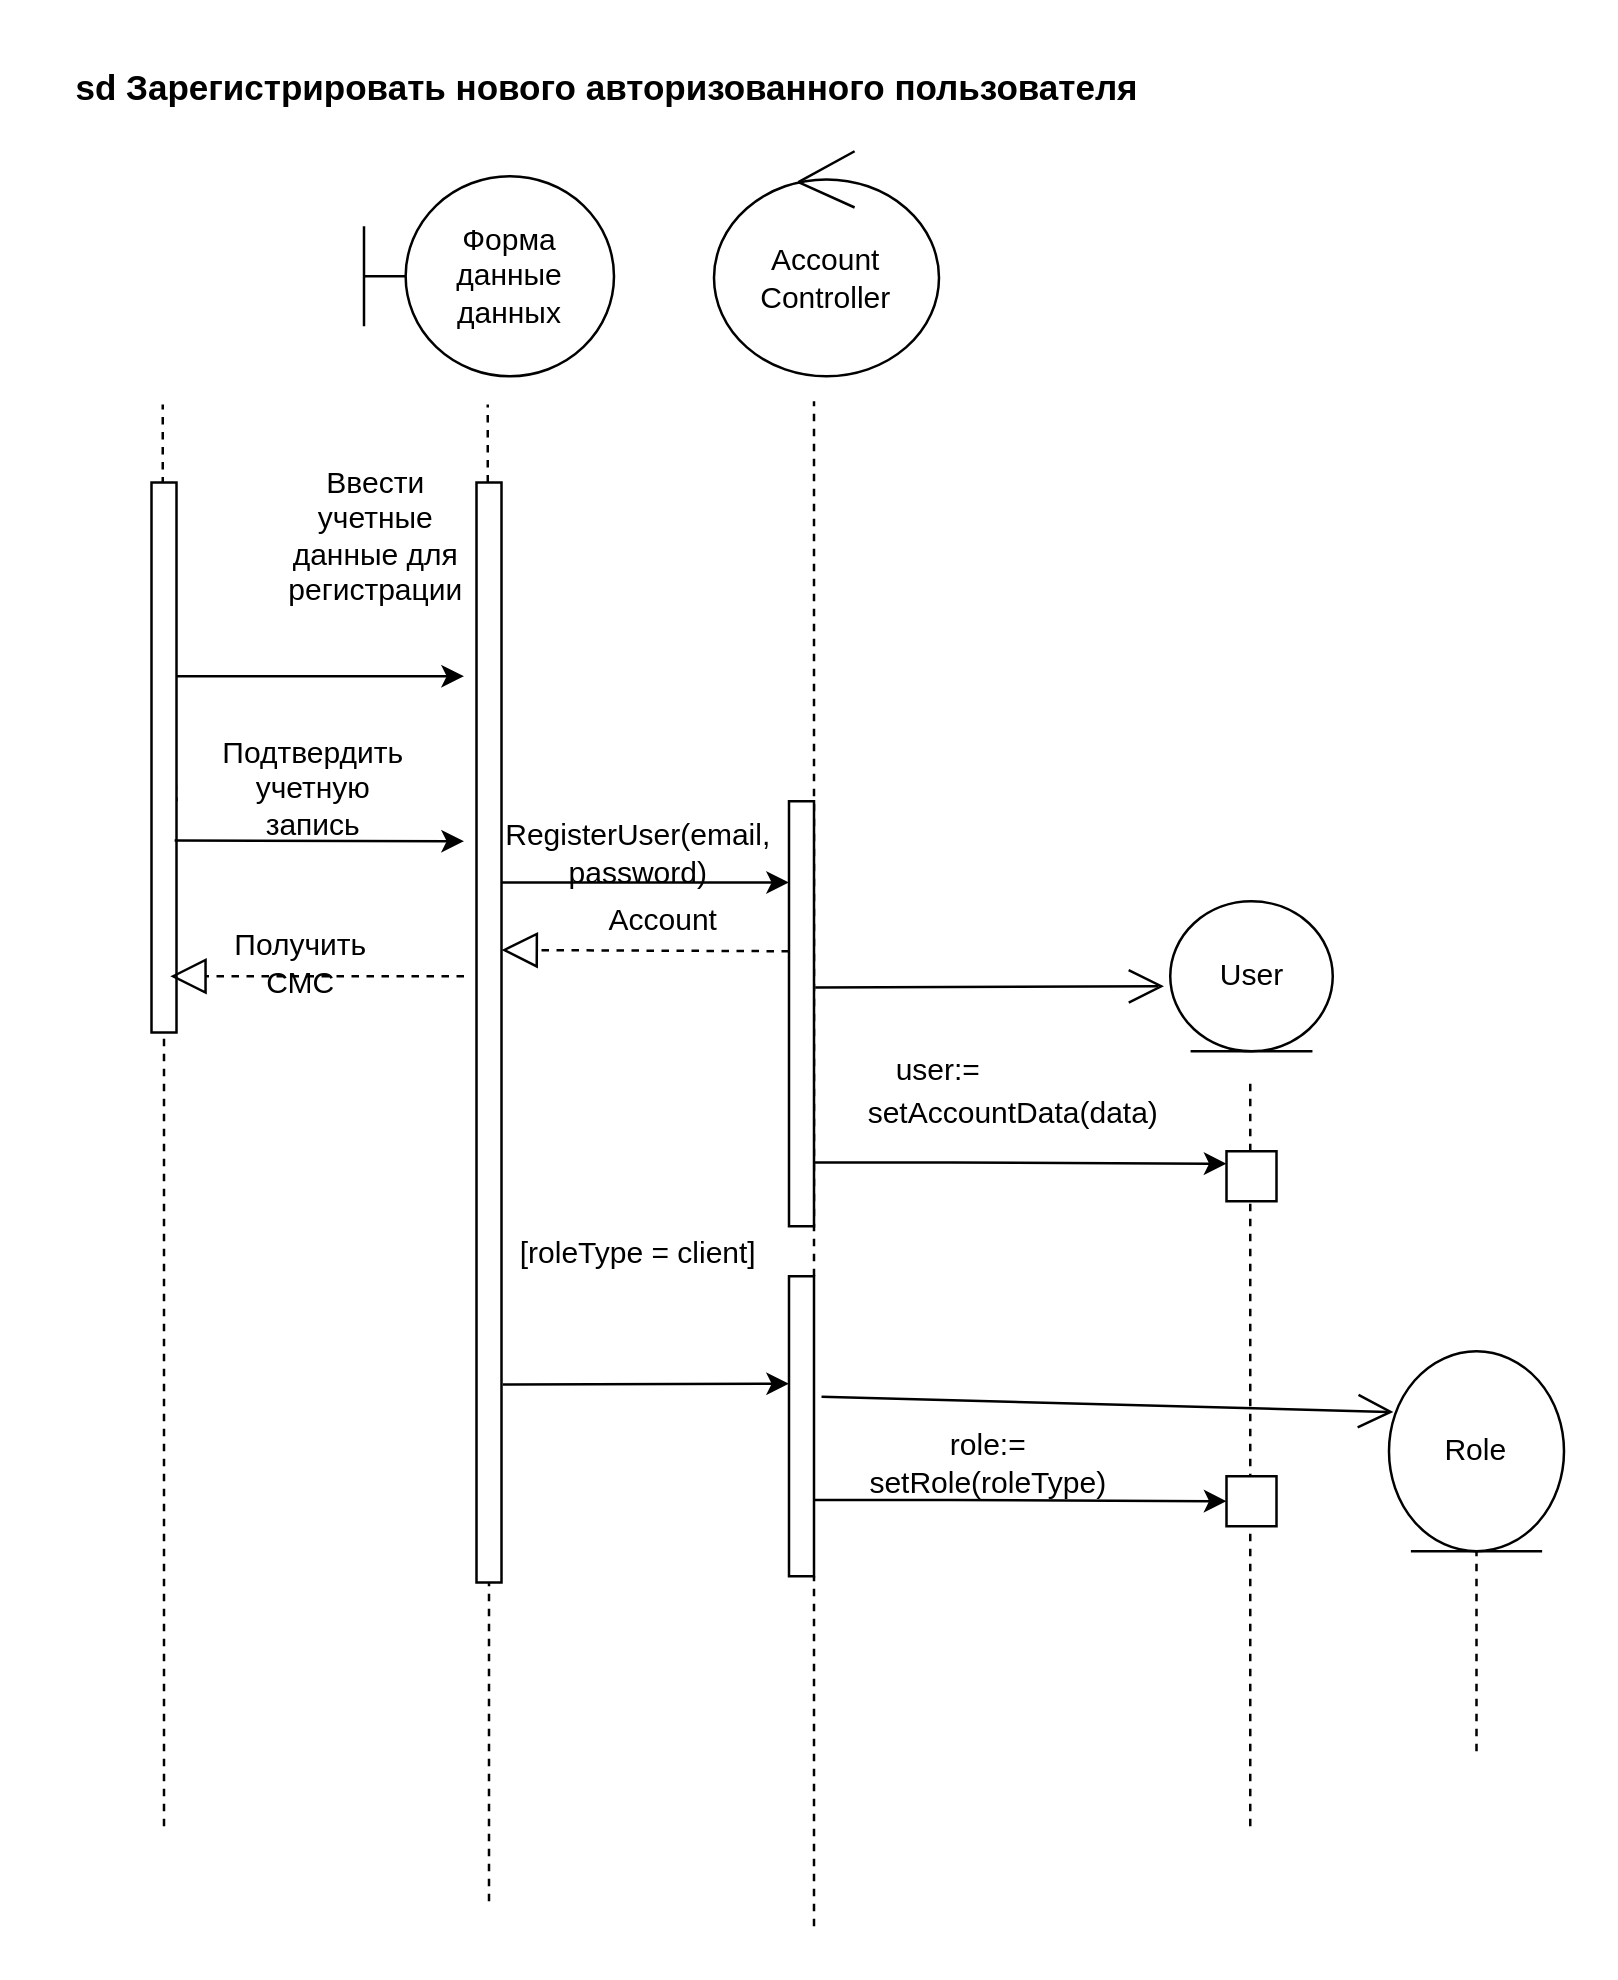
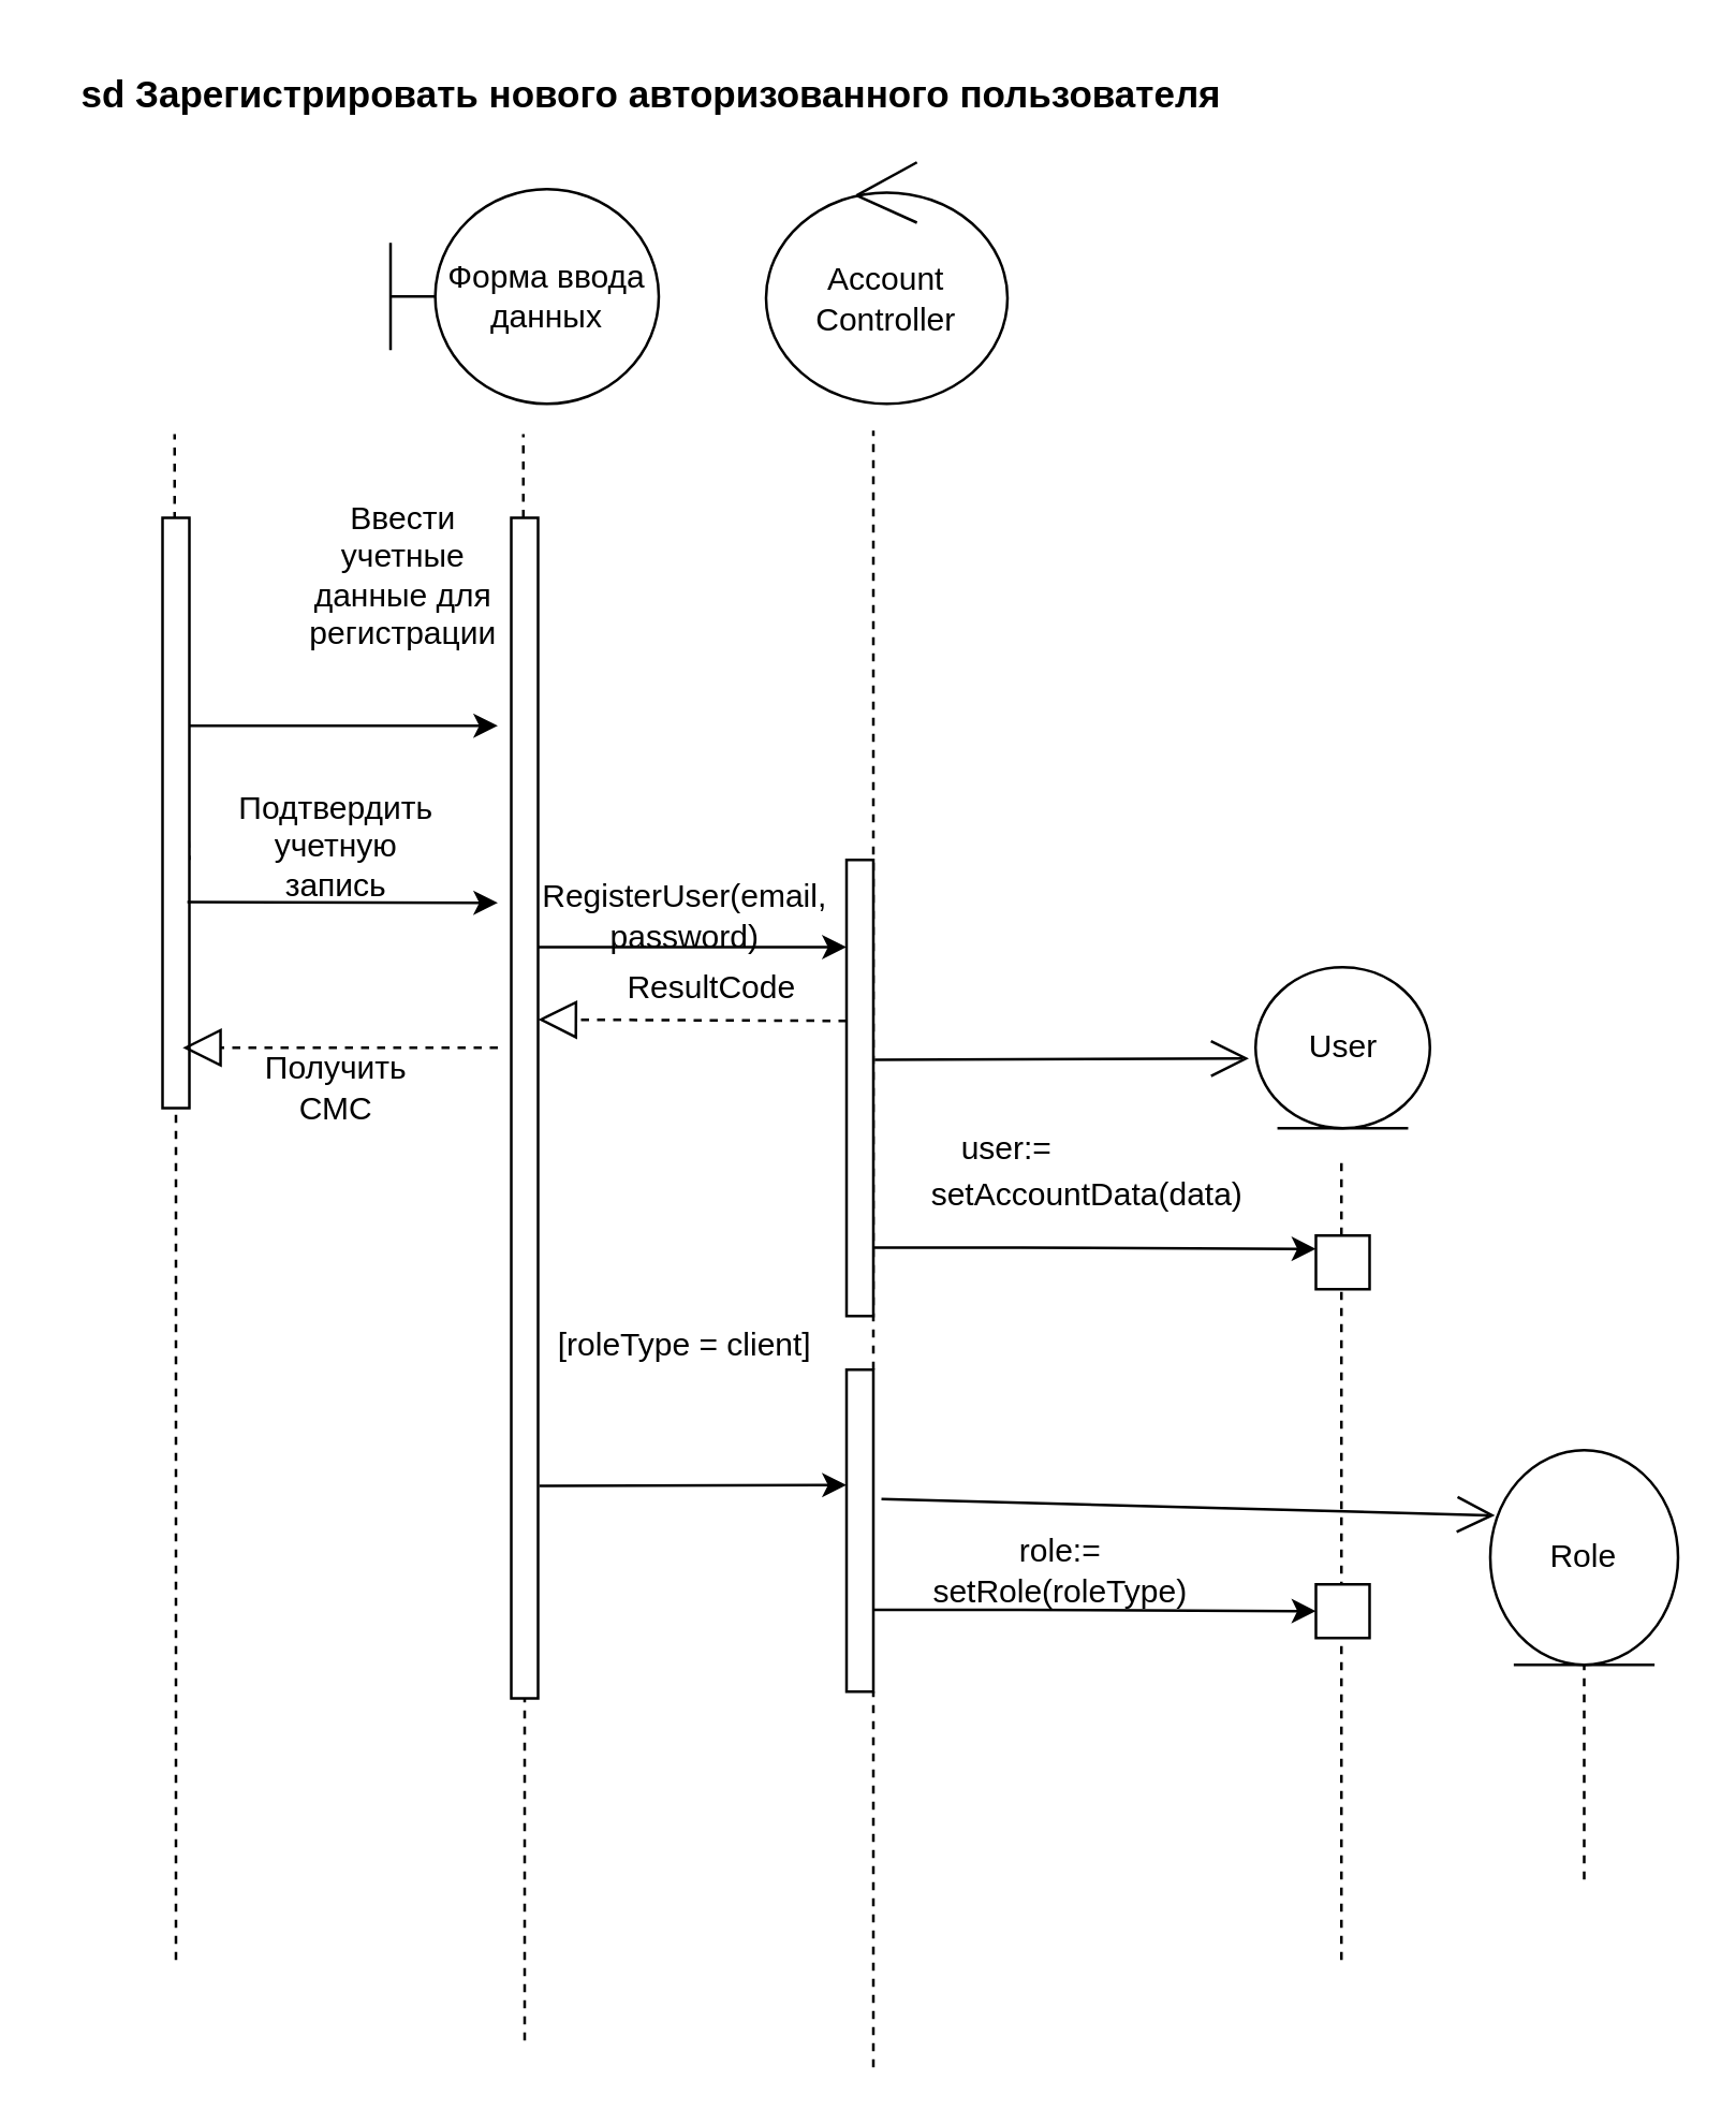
  <mxCell id="0" />
  <mxCell id="1" parent="0" />
  <mxCell id="2" value="" style="endArrow=none;dashed=1;html=1;rounded=0;exitX=0.5;exitY=0;exitDx=0;exitDy=0;exitPerimeter=0;startArrow=none;" parent="1" source="11" edge="1"><mxGeometry width="50" height="50" relative="1" as="geometry"><mxPoint x="135" y="380" as="sourcePoint" /><mxPoint x="70" y="320" as="targetPoint" /></mxGeometry></mxCell>
  <mxCell id="3" value="" style="endArrow=classic;html=1;rounded=0;" parent="1" source="11" edge="1"><mxGeometry width="50" height="50" relative="1" as="geometry"><mxPoint x="80" y="280.011" as="sourcePoint" /><mxPoint x="185" y="270" as="targetPoint" /><Array as="points"><mxPoint x="125" y="270" /></Array></mxGeometry></mxCell>
  <mxCell id="4" value="Role" style="ellipse;shape=umlEntity;whiteSpace=wrap;html=1;" parent="1" vertex="1"><mxGeometry x="555" y="540" width="70" height="80" as="geometry" /></mxCell>
  <mxCell id="5" value="Account Controller" style="ellipse;shape=umlControl;whiteSpace=wrap;html=1;" parent="1" vertex="1"><mxGeometry x="285" y="60" width="90" height="90" as="geometry" /></mxCell>
  <mxCell id="6" value="RegisterUser(email, password)" style="text;html=1;strokeColor=none;fillColor=none;align=center;verticalAlign=middle;whiteSpace=wrap;rounded=0;" parent="1" vertex="1"><mxGeometry x="225" y="330" width="60" height="22.5" as="geometry" /></mxCell>
- <mxCell id="7" value="Форма данные данных" style="shape=umlBoundary;whiteSpace=wrap;html=1;" parent="1" vertex="1"><mxGeometry x="145" y="70" width="100" height="80" as="geometry" /></mxCell>
+ <mxCell id="7" value="Форма ввода данных" style="shape=umlBoundary;whiteSpace=wrap;html=1;" parent="1" vertex="1"><mxGeometry x="145" y="70" width="100" height="80" as="geometry" /></mxCell>
  <mxCell id="8" value="User" style="ellipse;shape=umlEntity;whiteSpace=wrap;html=1;" parent="1" vertex="1"><mxGeometry x="467.5" y="360" width="65" height="60" as="geometry" /></mxCell>
  <mxCell id="9" value="" style="endArrow=none;dashed=1;html=1;rounded=0;" parent="1" edge="1"><mxGeometry width="50" height="50" relative="1" as="geometry"><mxPoint x="64.5" y="361.25" as="sourcePoint" /><mxPoint x="64.5" y="161.25" as="targetPoint" /></mxGeometry></mxCell>
  <mxCell id="10" value="" style="endArrow=none;dashed=1;html=1;rounded=0;" parent="1" target="11" edge="1"><mxGeometry width="50" height="50" relative="1" as="geometry"><mxPoint x="65" y="730" as="sourcePoint" /><mxPoint x="70" y="320" as="targetPoint" /></mxGeometry></mxCell>
  <mxCell id="11" value="" style="points=[];perimeter=orthogonalPerimeter;rounded=0;shadow=0;strokeWidth=1;" parent="1" vertex="1"><mxGeometry x="60" y="192.5" width="10" height="220" as="geometry" /></mxCell>
  <mxCell id="12" value="" style="endArrow=none;dashed=1;html=1;rounded=0;startArrow=none;" parent="1" source="14" edge="1"><mxGeometry width="50" height="50" relative="1" as="geometry"><mxPoint x="195" y="760" as="sourcePoint" /><mxPoint x="194.5" y="161.25" as="targetPoint" /></mxGeometry></mxCell>
  <mxCell id="13" value="" style="endArrow=none;dashed=1;html=1;rounded=0;" parent="1" target="14" edge="1"><mxGeometry width="50" height="50" relative="1" as="geometry"><mxPoint x="195" y="760" as="sourcePoint" /><mxPoint x="194.5" y="161.25" as="targetPoint" /></mxGeometry></mxCell>
  <mxCell id="14" value="" style="points=[];perimeter=orthogonalPerimeter;rounded=0;shadow=0;strokeWidth=1;" parent="1" vertex="1"><mxGeometry x="190" y="192.5" width="10" height="440" as="geometry" /></mxCell>
  <mxCell id="15" value="" style="endArrow=classic;html=1;rounded=0;exitX=0.926;exitY=0.651;exitDx=0;exitDy=0;exitPerimeter=0;" parent="1" source="11" edge="1"><mxGeometry width="50" height="50" relative="1" as="geometry"><mxPoint x="80" y="290" as="sourcePoint" /><mxPoint x="185" y="336" as="targetPoint" /></mxGeometry></mxCell>
  <mxCell id="16" value="" style="endArrow=block;dashed=1;endFill=0;endSize=12;html=1;rounded=0;" parent="1" edge="1"><mxGeometry width="160" relative="1" as="geometry"><mxPoint x="185" y="390" as="sourcePoint" /><mxPoint x="67.5" y="390" as="targetPoint" /></mxGeometry></mxCell>
- <mxCell id="17" value="Account" style="text;html=1;strokeColor=none;fillColor=none;align=center;verticalAlign=middle;whiteSpace=wrap;rounded=0;" parent="1" vertex="1"><mxGeometry x="235" y="352.5" width="60" height="30" as="geometry" /></mxCell>
+ <mxCell id="17" value="ResultCode" style="text;html=1;strokeColor=none;fillColor=none;align=center;verticalAlign=middle;whiteSpace=wrap;rounded=0;" parent="1" vertex="1"><mxGeometry x="235" y="352.5" width="60" height="30" as="geometry" /></mxCell>
  <mxCell id="18" value="setAccountData(data)" style="text;html=1;strokeColor=none;fillColor=none;align=center;verticalAlign=middle;whiteSpace=wrap;rounded=0;" parent="1" vertex="1"><mxGeometry x="375" y="430" width="60" height="30" as="geometry" /></mxCell>
  <mxCell id="19" value="Ввести учетные данные для регистрации" style="text;html=1;strokeColor=none;fillColor=none;align=center;verticalAlign=middle;whiteSpace=wrap;rounded=0;" parent="1" vertex="1"><mxGeometry x="120" y="198.75" width="60" height="30" as="geometry" /></mxCell>
  <mxCell id="20" value="Подтвердить учетную запись" style="text;html=1;strokeColor=none;fillColor=none;align=center;verticalAlign=middle;whiteSpace=wrap;rounded=0;" parent="1" vertex="1"><mxGeometry x="95" y="300" width="60" height="30" as="geometry" /></mxCell>
- <mxCell id="21" value="Получить СМС" style="text;html=1;strokeColor=none;fillColor=none;align=center;verticalAlign=middle;whiteSpace=wrap;rounded=0;" parent="1" vertex="1"><mxGeometry x="90" y="370" width="60" height="30" as="geometry" /></mxCell>
+ <mxCell id="21" value="Получить СМС" style="text;html=1;strokeColor=none;fillColor=none;align=center;verticalAlign=middle;whiteSpace=wrap;rounded=0;" parent="1" vertex="1"><mxGeometry x="95" y="390" width="60" height="30" as="geometry" /></mxCell>
  <mxCell id="22" value="" style="endArrow=none;dashed=1;html=1;rounded=0;startArrow=none;" parent="1" source="30" edge="1"><mxGeometry width="50" height="50" relative="1" as="geometry"><mxPoint x="325" y="770" as="sourcePoint" /><mxPoint x="325" y="160" as="targetPoint" /></mxGeometry></mxCell>
  <mxCell id="23" value="" style="points=[];perimeter=orthogonalPerimeter;rounded=0;shadow=0;strokeWidth=1;" parent="1" vertex="1"><mxGeometry x="315" y="320" width="10" height="170" as="geometry" /></mxCell>
  <mxCell id="24" value="" style="endArrow=classic;html=1;rounded=0;" parent="1" edge="1"><mxGeometry width="50" height="50" relative="1" as="geometry"><mxPoint x="200" y="352.5" as="sourcePoint" /><mxPoint x="315" y="352.5" as="targetPoint" /><Array as="points"><mxPoint x="255" y="352.5" /></Array></mxGeometry></mxCell>
  <mxCell id="25" value="" style="endArrow=none;dashed=1;html=1;rounded=0;" parent="1" edge="1"><mxGeometry width="50" height="50" relative="1" as="geometry"><mxPoint x="499.5" y="730" as="sourcePoint" /><mxPoint x="499.5" y="430" as="targetPoint" /></mxGeometry></mxCell>
  <mxCell id="26" value="" style="endArrow=open;endFill=1;endSize=12;html=1;rounded=0;exitX=1.051;exitY=0.438;exitDx=0;exitDy=0;exitPerimeter=0;" parent="1" source="23" edge="1"><mxGeometry width="160" relative="1" as="geometry"><mxPoint x="325" y="380" as="sourcePoint" /><mxPoint x="465" y="394" as="targetPoint" /></mxGeometry></mxCell>
  <mxCell id="27" value="" style="whiteSpace=wrap;html=1;aspect=fixed;" parent="1" vertex="1"><mxGeometry x="490" y="460" width="20" height="20" as="geometry" /></mxCell>
  <mxCell id="28" value="" style="endArrow=classic;html=1;rounded=0;entryX=0;entryY=0.25;entryDx=0;entryDy=0;" parent="1" target="27" edge="1"><mxGeometry width="50" height="50" relative="1" as="geometry"><mxPoint x="325" y="464.5" as="sourcePoint" /><mxPoint x="440" y="464.5" as="targetPoint" /><Array as="points"><mxPoint x="380" y="464.5" /></Array></mxGeometry></mxCell>
  <mxCell id="29" value="" style="endArrow=none;dashed=1;html=1;rounded=0;" parent="1" target="30" edge="1"><mxGeometry width="50" height="50" relative="1" as="geometry"><mxPoint x="325" y="770" as="sourcePoint" /><mxPoint x="325" y="160" as="targetPoint" /></mxGeometry></mxCell>
  <mxCell id="30" value="" style="points=[];perimeter=orthogonalPerimeter;rounded=0;shadow=0;strokeWidth=1;" parent="1" vertex="1"><mxGeometry x="315" y="510" width="10" height="120" as="geometry" /></mxCell>
  <mxCell id="31" value="" style="endArrow=classic;html=1;rounded=0;exitX=1.051;exitY=0.82;exitDx=0;exitDy=0;exitPerimeter=0;" parent="1" source="14" edge="1"><mxGeometry width="50" height="50" relative="1" as="geometry"><mxPoint x="210" y="371.25" as="sourcePoint" /><mxPoint x="315" y="553" as="targetPoint" /><Array as="points" /></mxGeometry></mxCell>
  <mxCell id="32" value="[roleType = client]" style="text;html=1;strokeColor=none;fillColor=none;align=center;verticalAlign=middle;whiteSpace=wrap;rounded=0;" parent="1" vertex="1"><mxGeometry x="200" y="490" width="110" height="22.5" as="geometry" /></mxCell>
  <mxCell id="33" value="" style="whiteSpace=wrap;html=1;aspect=fixed;" parent="1" vertex="1"><mxGeometry x="490" y="590" width="20" height="20" as="geometry" /></mxCell>
  <mxCell id="34" value="" style="endArrow=block;dashed=1;endFill=0;endSize=12;html=1;rounded=0;" parent="1" edge="1"><mxGeometry width="160" relative="1" as="geometry"><mxPoint x="315" y="380" as="sourcePoint" /><mxPoint x="200" y="379.5" as="targetPoint" /></mxGeometry></mxCell>
  <mxCell id="35" value="" style="endArrow=none;dashed=1;html=1;rounded=0;startArrow=none;entryX=0.5;entryY=1;entryDx=0;entryDy=0;" parent="1" target="4" edge="1"><mxGeometry width="50" height="50" relative="1" as="geometry"><mxPoint x="590" y="700" as="sourcePoint" /><mxPoint x="204.5" y="171.25" as="targetPoint" /></mxGeometry></mxCell>
  <mxCell id="36" value="" style="endArrow=classic;html=1;rounded=0;entryX=0;entryY=0.25;entryDx=0;entryDy=0;" parent="1" edge="1"><mxGeometry width="50" height="50" relative="1" as="geometry"><mxPoint x="325" y="599.5" as="sourcePoint" /><mxPoint x="490" y="600" as="targetPoint" /><Array as="points"><mxPoint x="380" y="599.5" /></Array></mxGeometry></mxCell>
  <mxCell id="37" value="" style="endArrow=open;endFill=1;endSize=12;html=1;rounded=0;exitX=1.301;exitY=0.402;exitDx=0;exitDy=0;exitPerimeter=0;entryX=0.025;entryY=0.304;entryDx=0;entryDy=0;entryPerimeter=0;" parent="1" source="30" target="4" edge="1"><mxGeometry width="160" relative="1" as="geometry"><mxPoint x="335" y="390" as="sourcePoint" /><mxPoint x="465" y="390" as="targetPoint" /></mxGeometry></mxCell>
  <mxCell id="38" value="user:=" style="text;html=1;strokeColor=none;fillColor=none;align=center;verticalAlign=middle;whiteSpace=wrap;rounded=0;" parent="1" vertex="1"><mxGeometry x="345" y="412.5" width="60" height="30" as="geometry" /></mxCell>
  <mxCell id="39" value="role:= setRole(roleType)" style="text;html=1;strokeColor=none;fillColor=none;align=center;verticalAlign=middle;whiteSpace=wrap;rounded=0;" parent="1" vertex="1"><mxGeometry x="365" y="570" width="60" height="30" as="geometry" /></mxCell>
  <mxCell id="40" value="&lt;b&gt;&lt;font style=&quot;font-size: 14px;&quot;&gt;sd Зарегистрировать нового авторизованного пользователя&lt;/font&gt;&lt;/b&gt;" style="text;html=1;strokeColor=none;fillColor=none;align=center;verticalAlign=middle;whiteSpace=wrap;rounded=0;" parent="1" vertex="1"><mxGeometry x="20" y="20" width="445" height="30" as="geometry" /></mxCell>
